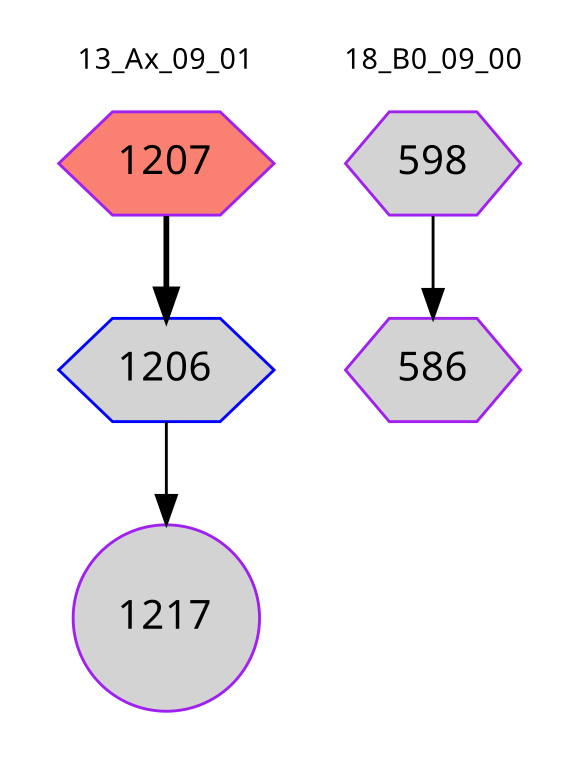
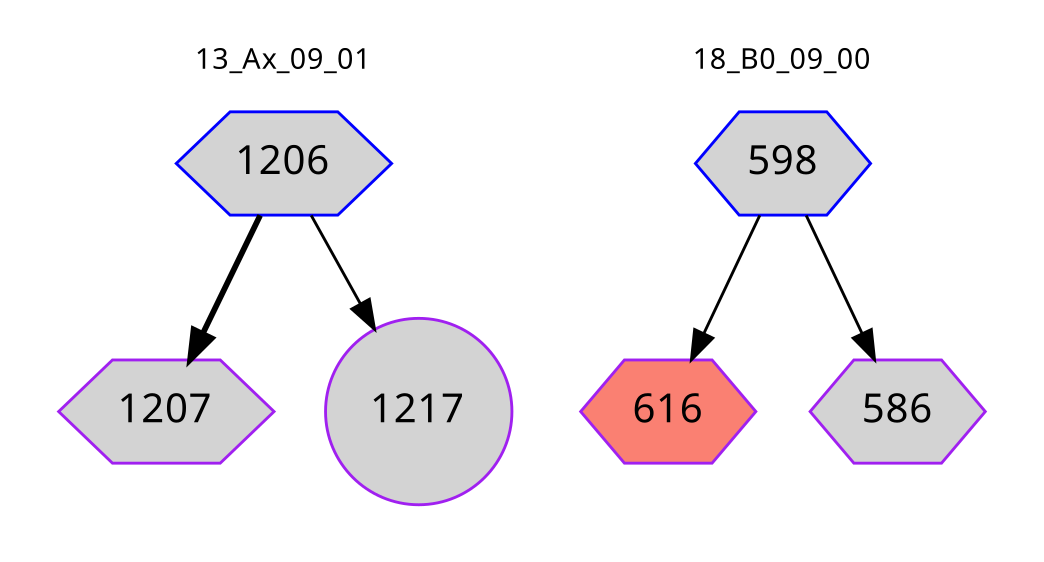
  digraph {
    fontname="Noto Sans"
    node [color=purple fillcolor=lightgrey fontname="Noto Sans" shape=hexagon style=filled]
    edge [color=black fontname="Noto Sans" style=solid]
    n1 [color=blue label=1206]
-   n2 [fillcolor=salmon label=1207]
+   n2 [label=1207]
    n3 [label=1217 shape=circle]
-   n4 [label=598]
+   n4 [color=blue label=598]
+   n5 [fillcolor=salmon label=616]
    n6 [label=586]
    subgraph cluster_1 {
      color=white
      fontsize=10
      label="13_Ax_09_01"
      n1
      n2
      n3
    }
    subgraph cluster_2 {
      color=white
      fontsize=10
      label="18_B0_09_00"
      n4
+     n5
      n6
    }
-   n2 -> n1 [style=bold]
+   n1 -> n2 [style=bold]
    n1 -> n3
+   n4 -> n5
    n4 -> n6
  }
